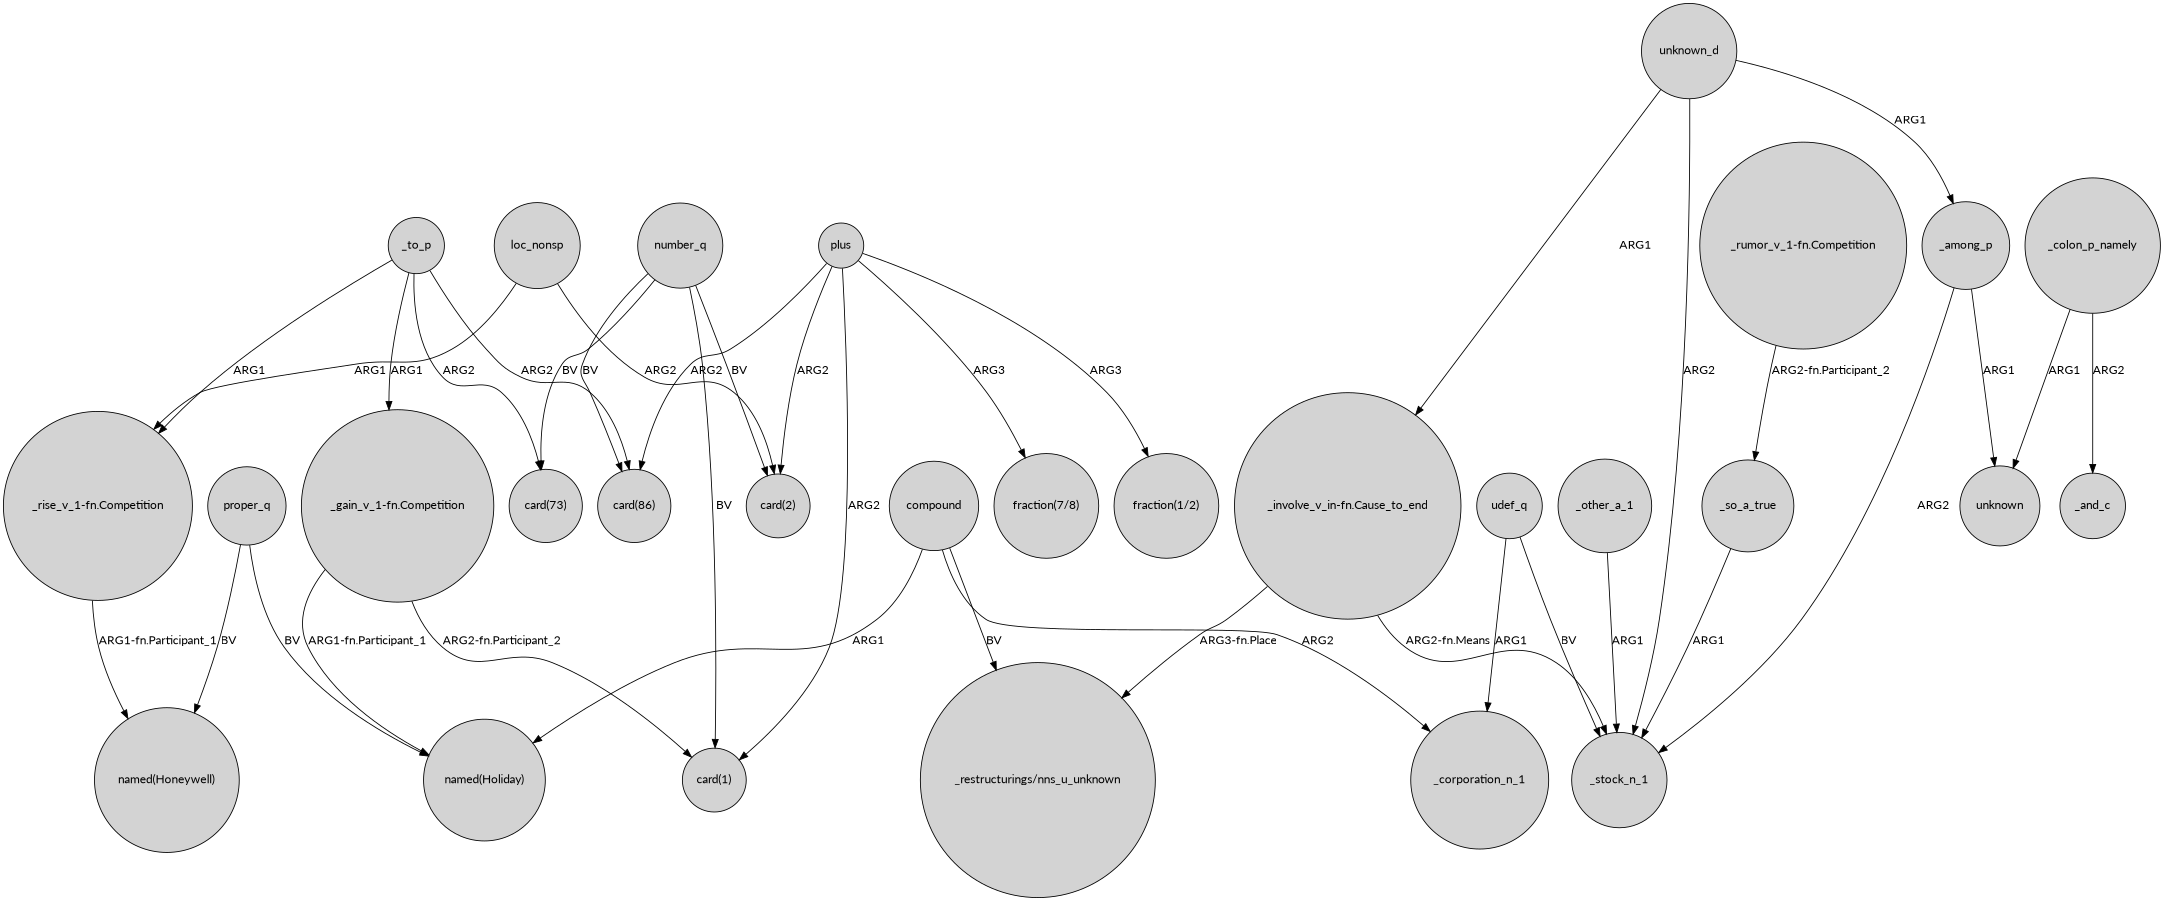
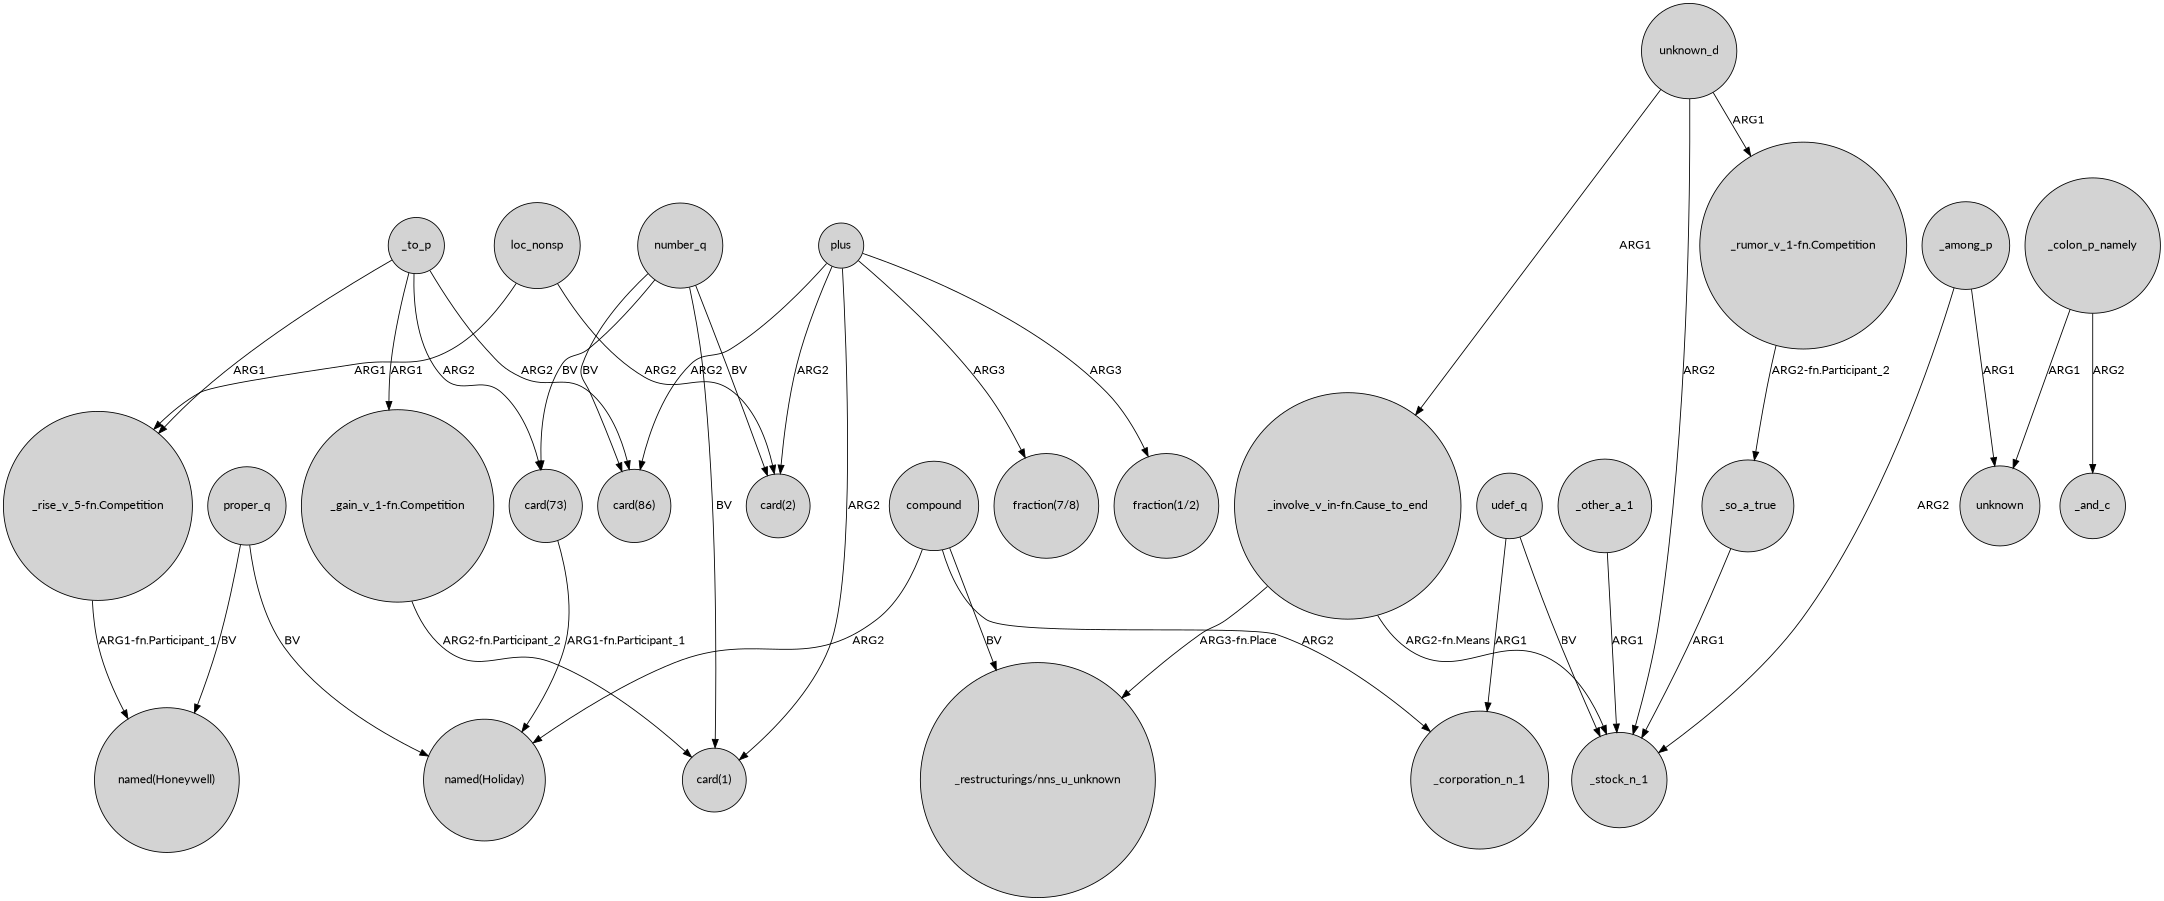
  digraph {
    fontname=Lato
    node [fontname=Lato shape=circle style=filled]
    edge [fontname=Lato]
    n1 [label="card(86)"]
    number_q
    "card(2)"
    "card(73)"
    "card(1)"
    "_gain_v_1-fn.Competition"
    "named(Holiday)"
    loc_nonsp
-   "_rise_v_1-fn.Competition"
+   "_rise_v_1-fn.Competition" [label="_rise_v_5-fn.Competition"]
    "named(Honeywell)"
    _to_p
    udef_q
    _stock_n_1
    _corporation_n_1
    "_involve_v_in-fn.Cause_to_end"
    "_restructurings/nns_u_unknown"
    _other_a_1
    plus
    "fraction(7/8)"
    "fraction(1/2)"
    proper_q
    n22 [label=unknown_d]
    "_rumor_v_1-fn.Competition"
    _so_a_true
    _colon_p_namely
    _and_c
    unknown
    _among_p
    compound
    number_q -> n1 [label=BV]
    number_q -> "card(2)" [label=BV]
    number_q -> "card(73)" [label=BV]
    number_q -> "card(1)" [label=BV]
    "_gain_v_1-fn.Competition" -> "card(1)" [label="ARG2-fn.Participant_2"]
-   "_gain_v_1-fn.Competition" -> "named(Holiday)" [label="ARG1-fn.Participant_1"]
+   "card(73)" -> "named(Holiday)" [label="ARG1-fn.Participant_1"]
    loc_nonsp -> "card(2)" [label=ARG2]
    loc_nonsp -> "_rise_v_1-fn.Competition" [label=ARG1]
    "_rise_v_1-fn.Competition" -> "named(Honeywell)" [label="ARG1-fn.Participant_1"]
    _to_p -> n1 [label=ARG2]
    _to_p -> "card(73)" [label=ARG2]
    _to_p -> "_gain_v_1-fn.Competition" [label=ARG1]
    _to_p -> "_rise_v_1-fn.Competition" [label=ARG1]
    udef_q -> _stock_n_1 [label=BV]
    udef_q -> _corporation_n_1 [label=ARG1]
    "_involve_v_in-fn.Cause_to_end" -> _stock_n_1 [label="ARG2-fn.Means"]
    "_involve_v_in-fn.Cause_to_end" -> "_restructurings/nns_u_unknown" [label="ARG3-fn.Place"]
    _other_a_1 -> _stock_n_1 [label=ARG1]
    plus -> n1 [label=ARG2]
    plus -> "card(2)" [label=ARG2]
    plus -> "card(1)" [label=ARG2]
    plus -> "fraction(7/8)" [label=ARG3]
    plus -> "fraction(1/2)" [label=ARG3]
    proper_q -> "named(Holiday)" [label=BV]
    proper_q -> "named(Honeywell)" [label=BV]
    n22 -> _stock_n_1 [label=ARG2]
    n22 -> "_involve_v_in-fn.Cause_to_end" [label=ARG1]
-   n22 -> _among_p [label=ARG1]
+   n22 -> "_rumor_v_1-fn.Competition" [label=ARG1]
    "_rumor_v_1-fn.Competition" -> _so_a_true [label="ARG2-fn.Participant_2"]
    _so_a_true -> _stock_n_1 [label=ARG1]
    _colon_p_namely -> _and_c [label=ARG2]
    _colon_p_namely -> unknown [label=ARG1]
    _among_p -> _stock_n_1 [label=ARG2]
    _among_p -> unknown [label=ARG1]
-   compound -> "named(Holiday)" [label=ARG1]
+   compound -> "named(Holiday)" [label=ARG2]
    compound -> _corporation_n_1 [label=ARG2]
    compound -> "_restructurings/nns_u_unknown" [label=BV]
  }
